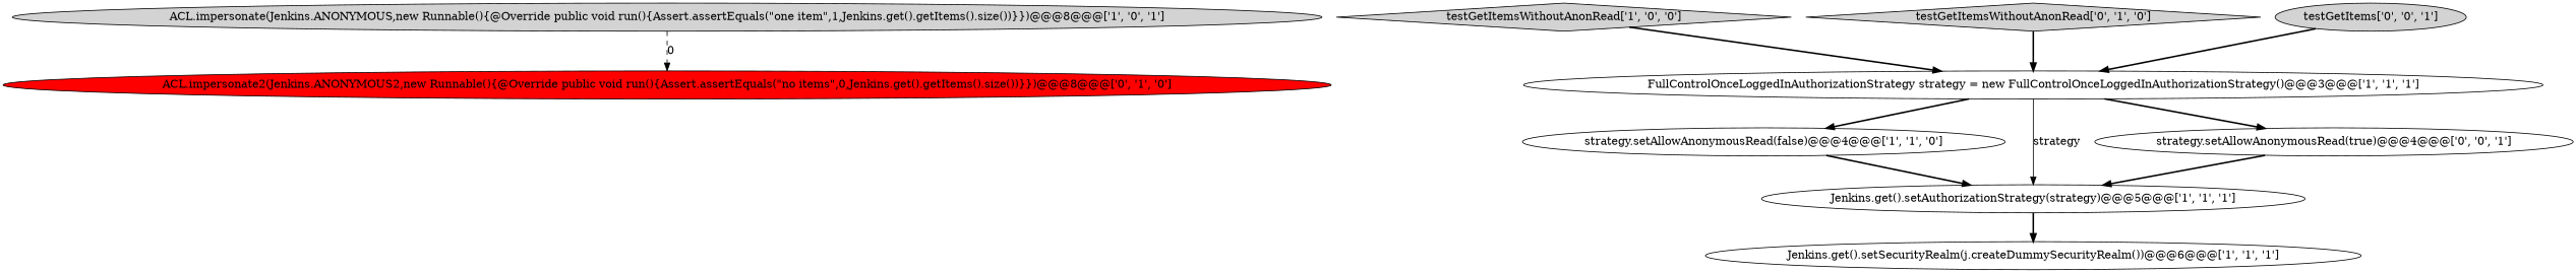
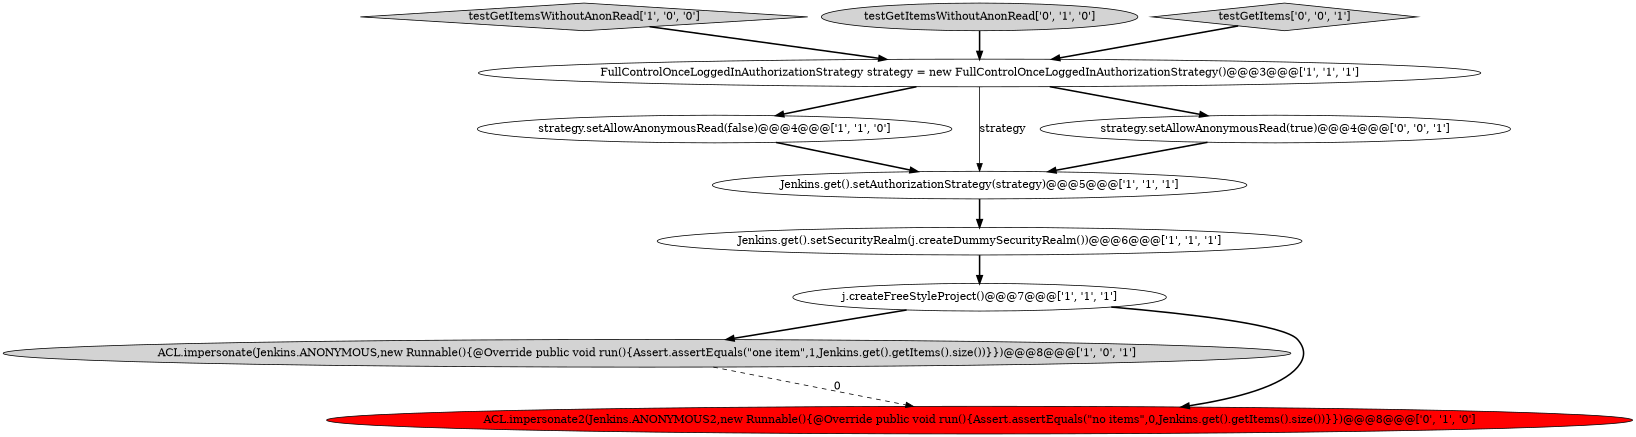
  digraph {
    node [fillcolor=white shape=ellipse style=filled]
    edge [style=bold]
    n1 [fillcolor=lightgray label="ACL.impersonate(Jenkins.ANONYMOUS,new Runnable(){@Override public void run(){Assert.assertEquals(\"one item\",1,Jenkins.get().getItems().size())}})@@@8@@@['1', '0', '1']"]
    n2 [fillcolor=red label="ACL.impersonate2(Jenkins.ANONYMOUS2,new Runnable(){@Override public void run(){Assert.assertEquals(\"no items\",0,Jenkins.get().getItems().size())}})@@@8@@@['0', '1', '0']"]
    n3 [label="strategy.setAllowAnonymousRead(false)@@@4@@@['1', '1', '0']"]
    n4 [label="Jenkins.get().setAuthorizationStrategy(strategy)@@@5@@@['1', '1', '1']"]
    n5 [label="Jenkins.get().setSecurityRealm(j.createDummySecurityRealm())@@@6@@@['1', '1', '1']"]
    n6 [label="strategy.setAllowAnonymousRead(true)@@@4@@@['0', '0', '1']"]
+   n7 [label="j.createFreeStyleProject()@@@7@@@['1', '1', '1']"]
    n8 [label="FullControlOnceLoggedInAuthorizationStrategy strategy = new FullControlOnceLoggedInAuthorizationStrategy()@@@3@@@['1', '1', '1']"]
    n9 [fillcolor=lightgray label="testGetItemsWithoutAnonRead['1', '0', '0']" shape=diamond]
-   n10 [fillcolor=lightgray label="testGetItemsWithoutAnonRead['0', '1', '0']" shape=diamond]
-   n11 [fillcolor=lightgray label="testGetItems['0', '0', '1']"]
+   n10 [fillcolor=lightgray label="testGetItemsWithoutAnonRead['0', '1', '0']"]
+   n11 [fillcolor=lightgray label="testGetItems['0', '0', '1']" shape=diamond]
    n1 -> n2 [label=0 style=dashed]
    n3 -> n4
    n4 -> n5
+   n5 -> n7
    n6 -> n4
+   n7 -> n1
+   n7 -> n2
    n8 -> n3
    n8 -> n4 [label=strategy style=solid]
    n8 -> n6
    n9 -> n8
    n10 -> n8
    n11 -> n8
  }
